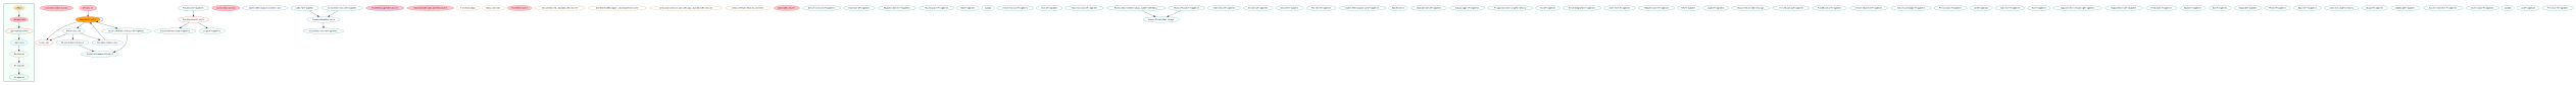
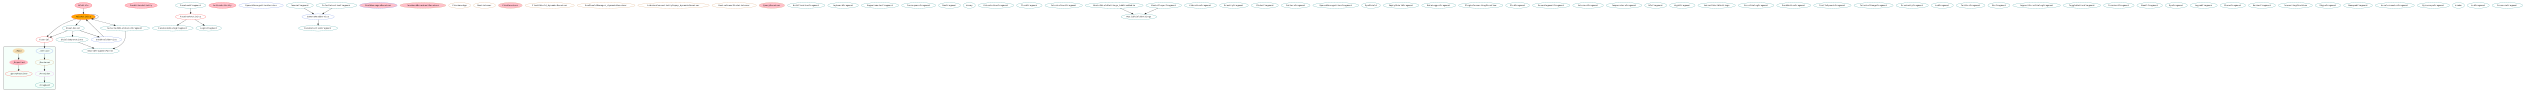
  digraph {
    fontname="Liberation Mono"
    node [color=teal fontname="Liberation Mono"]
    edge [fontname="Liberation Mono"]
    n1 [color=red label=_QueryReceiver]
    _Service [color=royalblue]
    _Reciever [color=peru]
    _Provider [color=violet]
    _Fragment
    _Main [color=mintcream fillcolor=wheat style=filled]
    _Exported [color=mintcream fillcolor=lightpink style=filled]
    ConditionActivity [color=red fillcolor=pink style=filled]
    MainActivity [color=red fillcolor=orange style=filled]
    Tutorial [color=red]
    SheeldsList
    SelectedShieldsListFragment
    OneSheeldService [color=royalblue]
    ShieldsOperations
    FacebookActivity [color=red]
    FacebookDialogFragment
    LoginFragment
    ActionActivity [color=red fillcolor=pink style=filled]
    NfcUtils [color=red fillcolor=pink style=filled]
    SpeechRecognitionService [color=royalblue]
    CameraHeadService [color=royalblue]
    FaceDetectionFragment
    PushMessagesReceiver [color=royalblue fillcolor=pink style=filled]
    FacebookBroadcastReceiver [color=peru fillcolor=pink style=filled]
    FirebaseApp [color=peru]
    SmsListener [color=peru]
    FireReceiver [color=peru fillcolor=pink style=filled]
    ClockShield_dynamicReceiver [color=peru]
    OneSheeldManager_dynamicReceiver [color=peru]
    ArduinoConnectivityPopup_dynamicReceiver [color=peru]
    DevicePowerStateListener [color=peru]
    QueryReceiver [color=peru fillcolor=pink style=filled]
    NotificationFragment
    KeyboardFragment
    ShieldFragmentParent
    MagnetometerFragment
    CameraFragment
    FoursquareFragment
    SmsFragment
    zzaay
    OrientationFragment
    ClockFragment
    TutorialLastFragment
    MusicShieldSettings_AddFromMedia
    MusicShieldSettings
    VibrationFragment
    GravityFragment
    ColorDetectionFragment
    SliderFragment
    PatternFragment
    SpeechRecognitionFragment
    GpsShield
    EmptyShieldFragment
    DataLoggerFragment
    PluginConnectingPinsView
    GlcdFragment
    SevenSegmentFragment
    InternetFragment
    TemperatureFragment
    MusicPlayerFragment
    NfcFragment
    LightFragment
    BuzzerShieldSettings
    ErrorDialogFragment
    PushButtonFragment
    TextToSpeechFragment
    TutorialImageFragment
    ProximityFragment
    LedFragment
    TwitterFragment
    MicFragment
    FacebookFragment
    SupportErrorDialogFragment
    ToggleButtonFragment
    TerminalFragment
    EmailFragment
    GpsFragment
    KeypadFragment
    PhoneFragment
    BuzzerFragment
    ConnectingPinsView
    SkypeFragment
    GamepadFragment
    AccelerometerFragment
    GyroscopeFragment
    zzabm
    LcdFragment
    PressureFragment
    subgraph cluster_1 {
      bgcolor=mintcream
      n1
      _Service
      _Reciever
      _Provider
      _Fragment
      _Main
      _Exported
    }
-   n1 -> _Service
+   Tutorial -> _Service
    _Service -> _Reciever
    _Reciever -> _Provider
    _Provider -> _Fragment
    _Main -> _Exported
    _Exported -> n1
    MainActivity -> MainActivity
    MainActivity -> Tutorial
    MainActivity -> SheeldsList
    MainActivity -> SelectedShieldsListFragment
    SheeldsList -> Tutorial
    SheeldsList -> OneSheeldService
    SheeldsList -> ShieldsOperations
    SelectedShieldsListFragment -> ShieldFragmentParent
    OneSheeldService -> MainActivity
    ShieldsOperations -> ShieldFragmentParent
    FacebookActivity -> FacebookDialogFragment
    FacebookActivity -> LoginFragment
    NfcUtils -> MainActivity
    CameraHeadService -> FaceDetectionFragment
    CameraFragment -> CameraHeadService
    MusicShieldSettings_AddFromMedia -> MusicShieldSettings
    ColorDetectionFragment -> CameraHeadService
    MusicPlayerFragment -> MusicShieldSettings
    FacebookFragment -> FacebookActivity
  }
